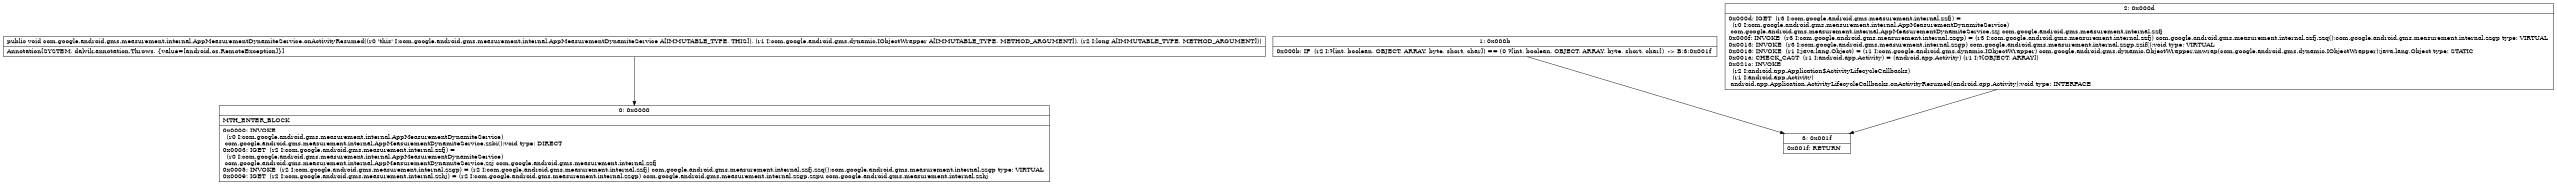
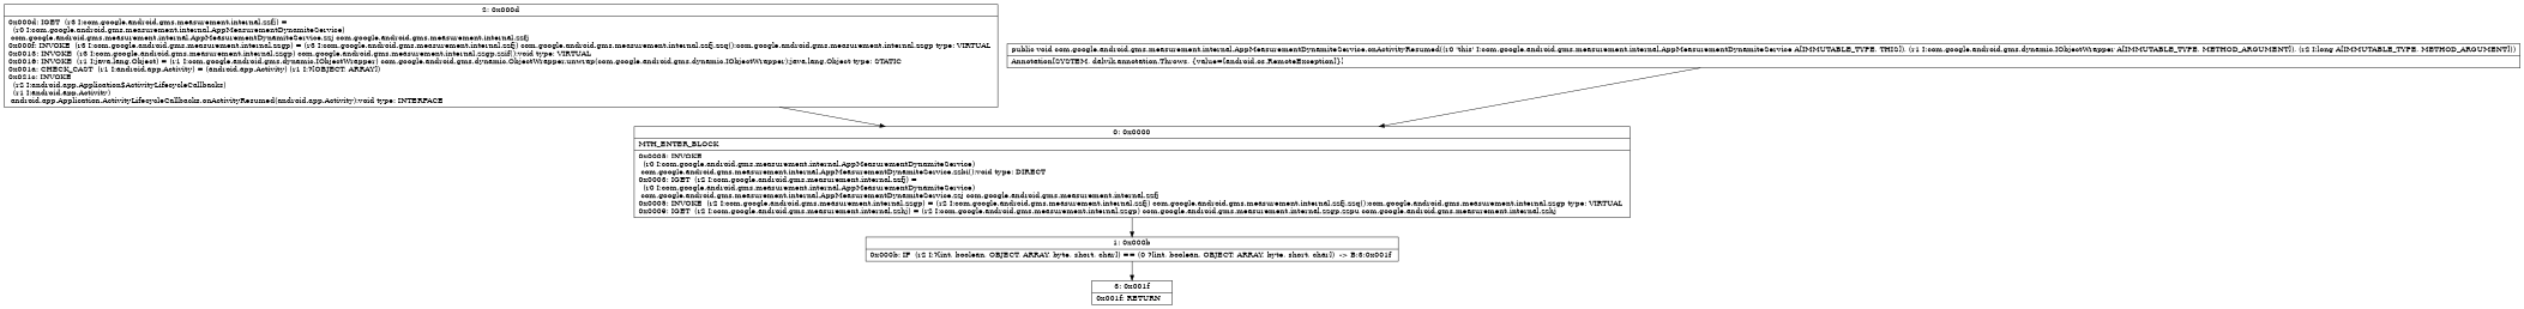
  digraph {
    node [shape=record]
-   n1 [label="{0\:\ 0x0000|MTH_ENTER_BLOCK\l|0x0000: INVOKE  \l  (r0 I:com.google.android.gms.measurement.internal.AppMeasurementDynamiteService)\l com.google.android.gms.measurement.internal.AppMeasurementDynamiteService.zzbi():void type: DIRECT \l0x0003: IGET  (r2 I:com.google.android.gms.measurement.internal.zzfj) = \l  (r0 I:com.google.android.gms.measurement.internal.AppMeasurementDynamiteService)\l com.google.android.gms.measurement.internal.AppMeasurementDynamiteService.zzj com.google.android.gms.measurement.internal.zzfj \l0x0005: INVOKE  (r2 I:com.google.android.gms.measurement.internal.zzgp) = (r2 I:com.google.android.gms.measurement.internal.zzfj) com.google.android.gms.measurement.internal.zzfj.zzq():com.google.android.gms.measurement.internal.zzgp type: VIRTUAL \l0x0009: IGET  (r2 I:com.google.android.gms.measurement.internal.zzhj) = (r2 I:com.google.android.gms.measurement.internal.zzgp) com.google.android.gms.measurement.internal.zzgp.zzpu com.google.android.gms.measurement.internal.zzhj \l}"]
+   n1 [label="{0\:\ 0x0000|MTH_ENTER_BLOCK\l|0x0005: INVOKE  \l  (r0 I:com.google.android.gms.measurement.internal.AppMeasurementDynamiteService)\l com.google.android.gms.measurement.internal.AppMeasurementDynamiteService.zzbi():void type: DIRECT \l0x0003: IGET  (r2 I:com.google.android.gms.measurement.internal.zzfj) = \l  (r0 I:com.google.android.gms.measurement.internal.AppMeasurementDynamiteService)\l com.google.android.gms.measurement.internal.AppMeasurementDynamiteService.zzj com.google.android.gms.measurement.internal.zzfj \l0x0005: INVOKE  (r2 I:com.google.android.gms.measurement.internal.zzgp) = (r2 I:com.google.android.gms.measurement.internal.zzfj) com.google.android.gms.measurement.internal.zzfj.zzq():com.google.android.gms.measurement.internal.zzgp type: VIRTUAL \l0x0009: IGET  (r2 I:com.google.android.gms.measurement.internal.zzhj) = (r2 I:com.google.android.gms.measurement.internal.zzgp) com.google.android.gms.measurement.internal.zzgp.zzpu com.google.android.gms.measurement.internal.zzhj \l}"]
    n2 [label="{1\:\ 0x000b|0x000b: IF  (r2 I:?[int, boolean, OBJECT, ARRAY, byte, short, char]) == (0 ?[int, boolean, OBJECT, ARRAY, byte, short, char])  \-\> B:3:0x001f \l}"]
    n3 [label="{3\:\ 0x001f|0x001f: RETURN   \l}"]
    n4 [label="{2\:\ 0x000d|0x000d: IGET  (r3 I:com.google.android.gms.measurement.internal.zzfj) = \l  (r0 I:com.google.android.gms.measurement.internal.AppMeasurementDynamiteService)\l com.google.android.gms.measurement.internal.AppMeasurementDynamiteService.zzj com.google.android.gms.measurement.internal.zzfj \l0x000f: INVOKE  (r3 I:com.google.android.gms.measurement.internal.zzgp) = (r3 I:com.google.android.gms.measurement.internal.zzfj) com.google.android.gms.measurement.internal.zzfj.zzq():com.google.android.gms.measurement.internal.zzgp type: VIRTUAL \l0x0013: INVOKE  (r3 I:com.google.android.gms.measurement.internal.zzgp) com.google.android.gms.measurement.internal.zzgp.zzif():void type: VIRTUAL \l0x0016: INVOKE  (r1 I:java.lang.Object) = (r1 I:com.google.android.gms.dynamic.IObjectWrapper) com.google.android.gms.dynamic.ObjectWrapper.unwrap(com.google.android.gms.dynamic.IObjectWrapper):java.lang.Object type: STATIC \l0x001a: CHECK_CAST  (r1 I:android.app.Activity) = (android.app.Activity) (r1 I:?[OBJECT, ARRAY]) \l0x021c: INVOKE  \l  (r2 I:android.app.Application$ActivityLifecycleCallbacks)\l  (r1 I:android.app.Activity)\l android.app.Application.ActivityLifecycleCallbacks.onActivityResumed(android.app.Activity):void type: INTERFACE \l}"]
    n5 [label="{public void com.google.android.gms.measurement.internal.AppMeasurementDynamiteService.onActivityResumed((r0 'this' I:com.google.android.gms.measurement.internal.AppMeasurementDynamiteService A[IMMUTABLE_TYPE, THIS]), (r1 I:com.google.android.gms.dynamic.IObjectWrapper A[IMMUTABLE_TYPE, METHOD_ARGUMENT]), (r2 I:long A[IMMUTABLE_TYPE, METHOD_ARGUMENT]))  | Annotation[SYSTEM, dalvik.annotation.Throws, \{value=[android.os.RemoteException]\}]\l}"]
+   n1 -> n2
    n2 -> n3
-   n4 -> n3
+   n4 -> n1
    n5 -> n1
  }
